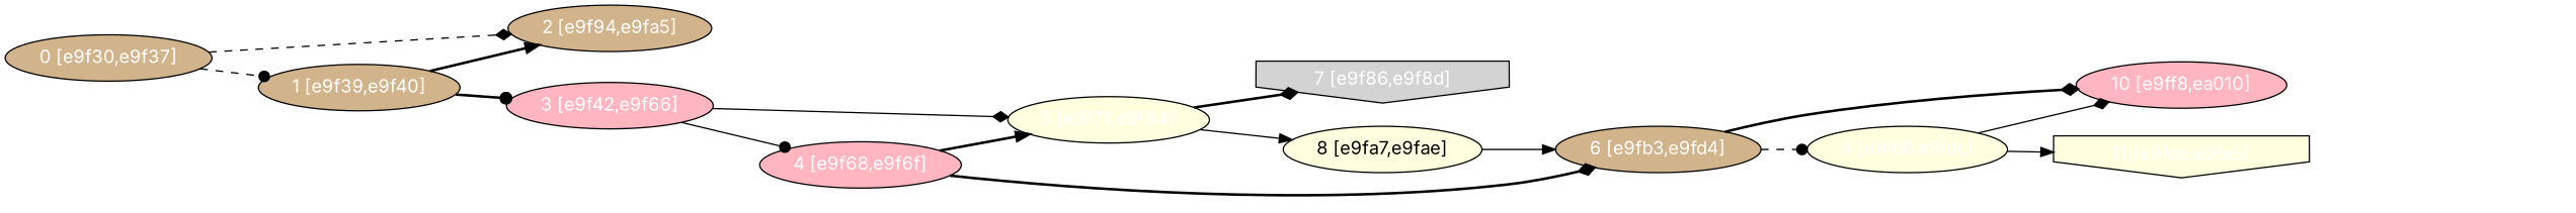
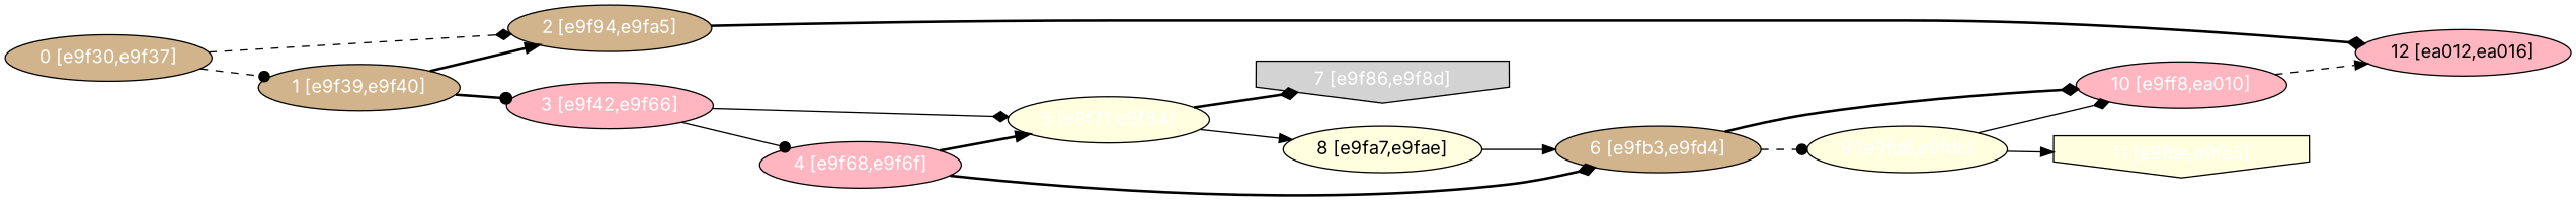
  digraph {
    rankdir=LR
    fontname=Inter
    node [fillcolor=tan fontcolor="#ffffff" shape=oval style=filled fontname=Inter]
    edge [style=bold arrowhead=diamond fontname=Inter]
    n1 [label="0 [e9f30,e9f37]"]
    n2 [label="1 [e9f39,e9f40]"]
    n3 [label="2 [e9f94,e9fa5]"]
    n4 [fillcolor=lightpink label="3 [e9f42,e9f66]"]
+   n5 [fillcolor=lightpink fontcolor="#000000" label="12 [ea012,ea016]"]
    n6 [fillcolor=lightpink label="4 [e9f68,e9f6f]"]
    n7 [fillcolor=lightyellow label="5 [e9f71,e9f84]"]
    n8 [label="6 [e9fb3,e9fd4]"]
    n9 [fillcolor=lightgrey label="7 [e9f86,e9f8d]" shape=invhouse]
    n10 [fillcolor=lightyellow fontcolor="#000000" label="8 [e9fa7,e9fae]"]
    n11 [fillcolor=lightyellow label="9 [e9fd6,e9fdc]"]
    n12 [fillcolor=lightpink label="10 [e9ff8,ea010]"]
    n13 [fillcolor=lightyellow label="11 [e9fde,e9fe5]" shape=invhouse]
    n1 -> n2 [style=dashed arrowhead=dot]
    n1 -> n3 [style=dashed]
    n2 -> n3 [arrowhead=normal]
    n2 -> n4 [arrowhead=dot]
+   n3 -> n5
    n4 -> n6 [style=solid arrowhead=dot]
    n4 -> n7 [style=solid]
    n6 -> n7 [arrowhead=normal]
    n6 -> n8
    n7 -> n9
    n7 -> n10 [style=solid arrowhead=normal]
    n8 -> n11 [style=dashed arrowhead=dot]
    n8 -> n12
    n10 -> n8 [style=solid arrowhead=normal]
    n11 -> n12 [style=solid]
    n11 -> n13 [style=solid arrowhead=normal]
+   n12 -> n5 [style=dashed arrowhead=normal]
  }
